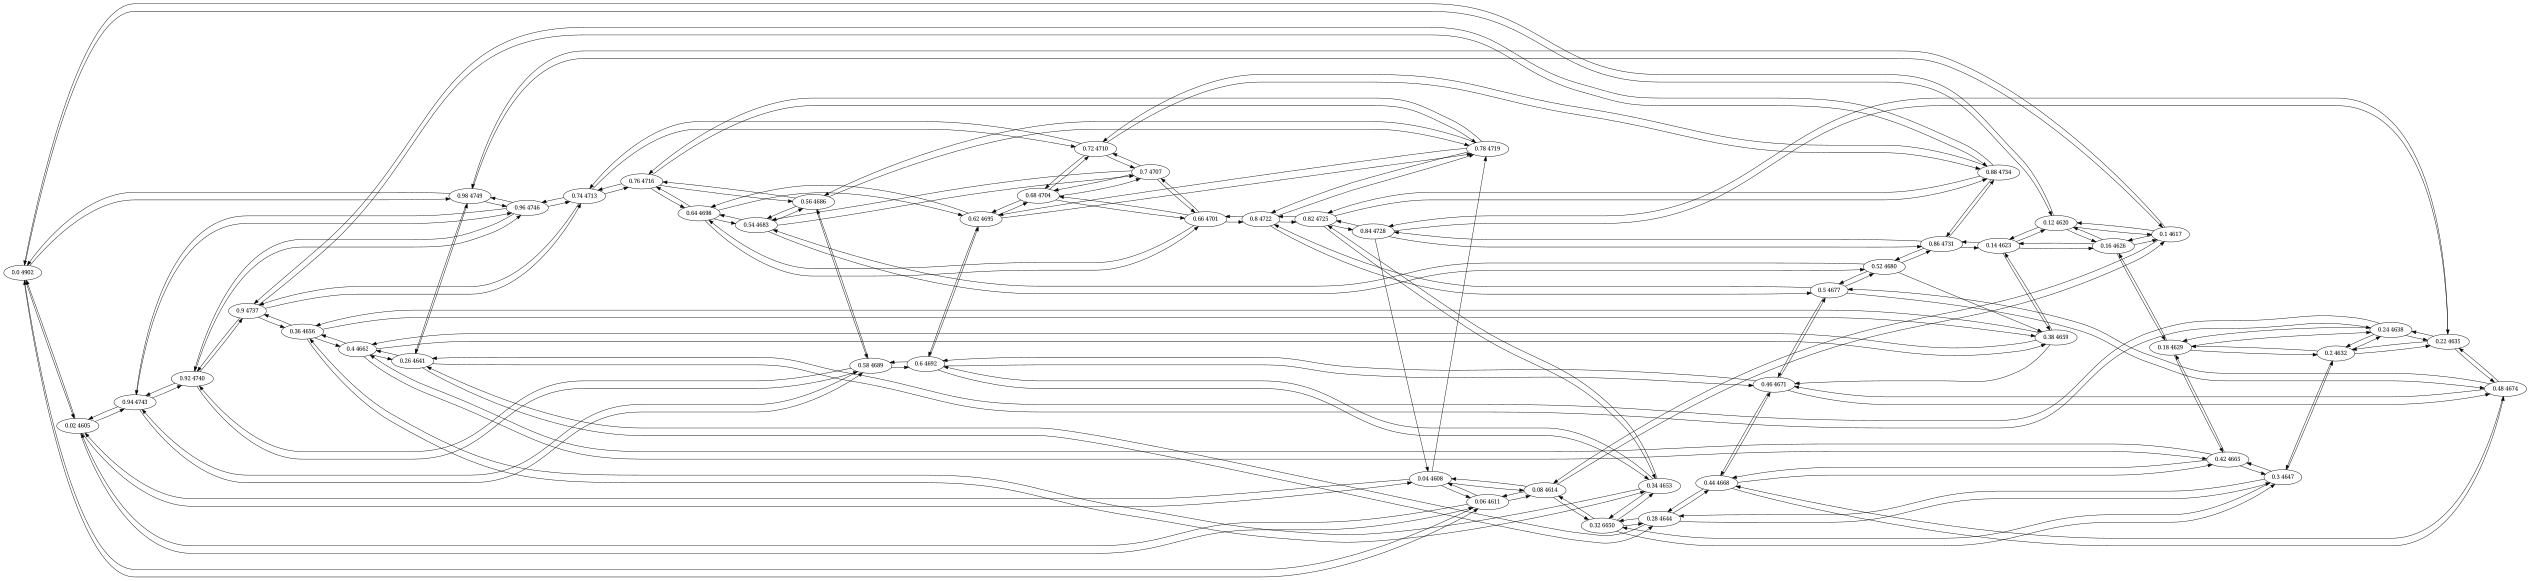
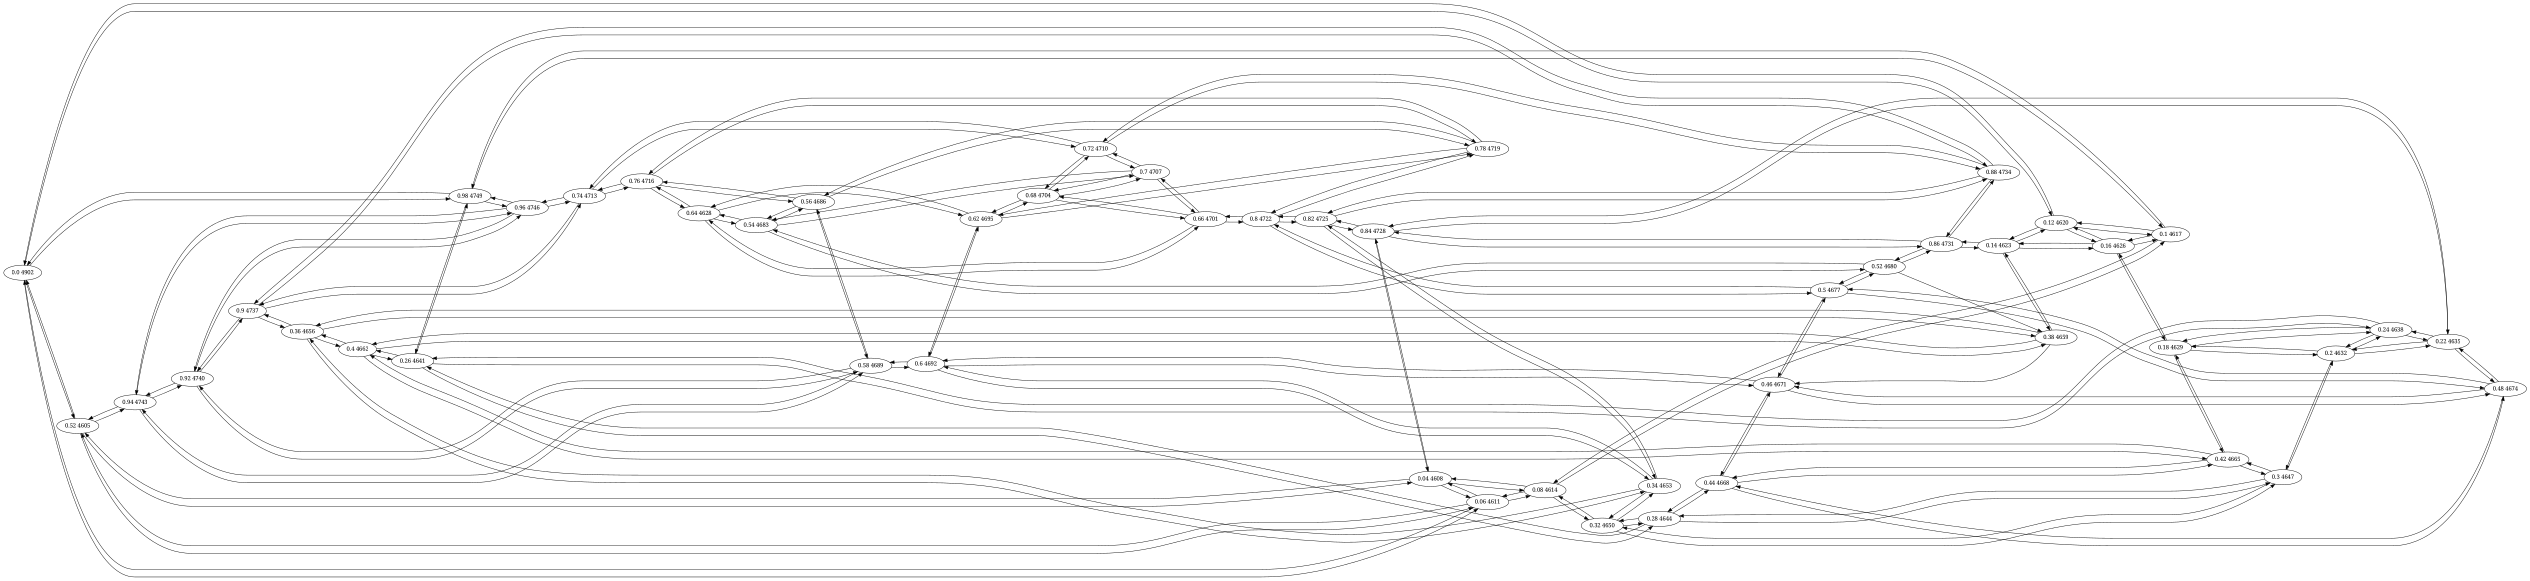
  digraph {
    fontname="Noto Serif"
    rankdir=LR
    node [fontname="Noto Serif"]
    edge [fontname="Noto Serif"]
    n1 [label="0.0 4902"]
-   "0.02 4605"
+   "0.02 4605" [label="0.52 4605"]
    "0.98 4749"
    "0.06 4611"
    "0.12 4620"
    "0.04 4608"
    "0.94 4743"
    "0.1 4617"
    "0.26 4641"
    "0.96 4746"
    "0.08 4614"
    "0.16 4626"
    "0.14 4623"
    "0.84 4728"
    "0.58 4689"
    "0.92 4740"
    "0.28 4644"
    "0.4 4662"
    "0.24 4638"
    "0.74 4713"
-   "0.32 4650" [label="0.32 6650"]
+   "0.32 4650"
    "0.18 4629"
    "0.86 4731"
    "0.38 4659"
    "0.22 4635"
    "0.82 4725"
    "0.6 4692"
    "0.56 4686"
    "0.9 4737"
    "0.3 4647"
    "0.34 4653"
    "0.52 4680"
    "0.88 4734"
    "0.2 4632"
    "0.48 4674"
    "0.8 4722"
    "0.42 4665"
    "0.44 4668"
    "0.36 4656"
    "0.46 4671"
    "0.5 4677"
    "0.54 4683"
    "0.72 4710"
    "0.62 4695"
    "0.78 4719"
-   "0.64 4698"
+   "0.64 4698" [label="0.64 4628"]
    "0.68 4704"
    "0.66 4701"
    "0.76 4716"
    "0.7 4707"
    n1 -> "0.02 4605"
    n1 -> "0.98 4749"
    n1 -> "0.06 4611"
    n1 -> "0.12 4620"
    "0.02 4605" -> n1
    "0.02 4605" -> "0.06 4611"
    "0.02 4605" -> "0.04 4608"
    "0.02 4605" -> "0.94 4743"
    "0.98 4749" -> n1
    "0.98 4749" -> "0.1 4617"
    "0.98 4749" -> "0.26 4641"
    "0.98 4749" -> "0.96 4746"
    "0.06 4611" -> n1
    "0.06 4611" -> "0.02 4605"
    "0.06 4611" -> "0.04 4608"
    "0.06 4611" -> "0.08 4614"
    "0.12 4620" -> n1
    "0.12 4620" -> "0.1 4617"
    "0.12 4620" -> "0.16 4626"
    "0.12 4620" -> "0.14 4623"
    "0.04 4608" -> "0.02 4605"
    "0.04 4608" -> "0.06 4611"
    "0.04 4608" -> "0.08 4614"
-   "0.04 4608" -> "0.78 4719"
+   "0.04 4608" -> "0.84 4728"
    "0.94 4743" -> "0.02 4605"
    "0.94 4743" -> "0.96 4746"
    "0.94 4743" -> "0.58 4689"
    "0.94 4743" -> "0.92 4740"
    "0.1 4617" -> "0.98 4749"
    "0.1 4617" -> "0.12 4620"
    "0.1 4617" -> "0.08 4614"
    "0.1 4617" -> "0.16 4626"
    "0.26 4641" -> "0.98 4749"
    "0.26 4641" -> "0.28 4644"
    "0.26 4641" -> "0.4 4662"
    "0.26 4641" -> "0.24 4638"
    "0.96 4746" -> "0.98 4749"
    "0.96 4746" -> "0.94 4743"
    "0.96 4746" -> "0.92 4740"
    "0.96 4746" -> "0.74 4713"
    "0.08 4614" -> "0.06 4611"
    "0.08 4614" -> "0.04 4608"
    "0.08 4614" -> "0.1 4617"
    "0.08 4614" -> "0.32 4650"
    "0.16 4626" -> "0.12 4620"
    "0.16 4626" -> "0.1 4617"
    "0.16 4626" -> "0.14 4623"
    "0.16 4626" -> "0.18 4629"
    "0.14 4623" -> "0.12 4620"
    "0.14 4623" -> "0.16 4626"
    "0.14 4623" -> "0.86 4731"
    "0.14 4623" -> "0.38 4659"
    "0.84 4728" -> "0.04 4608"
    "0.84 4728" -> "0.86 4731"
    "0.84 4728" -> "0.22 4635"
    "0.84 4728" -> "0.82 4725"
    "0.58 4689" -> "0.94 4743"
    "0.58 4689" -> "0.92 4740"
    "0.58 4689" -> "0.6 4692"
    "0.58 4689" -> "0.56 4686"
    "0.92 4740" -> "0.94 4743"
    "0.92 4740" -> "0.96 4746"
    "0.92 4740" -> "0.58 4689"
    "0.92 4740" -> "0.9 4737"
    "0.28 4644" -> "0.26 4641"
    "0.28 4644" -> "0.32 4650"
    "0.28 4644" -> "0.3 4647"
    "0.28 4644" -> "0.44 4668"
    "0.4 4662" -> "0.26 4641"
    "0.4 4662" -> "0.38 4659"
    "0.4 4662" -> "0.42 4665"
    "0.4 4662" -> "0.36 4656"
    "0.24 4638" -> "0.26 4641"
    "0.24 4638" -> "0.18 4629"
    "0.24 4638" -> "0.22 4635"
    "0.24 4638" -> "0.2 4632"
    "0.74 4713" -> "0.96 4746"
    "0.74 4713" -> "0.9 4737"
    "0.74 4713" -> "0.72 4710"
    "0.74 4713" -> "0.76 4716"
    "0.32 4650" -> "0.08 4614"
    "0.32 4650" -> "0.28 4644"
    "0.32 4650" -> "0.3 4647"
    "0.32 4650" -> "0.34 4653"
    "0.18 4629" -> "0.16 4626"
    "0.18 4629" -> "0.24 4638"
    "0.18 4629" -> "0.2 4632"
    "0.18 4629" -> "0.42 4665"
    "0.86 4731" -> "0.14 4623"
    "0.86 4731" -> "0.84 4728"
    "0.86 4731" -> "0.52 4680"
    "0.86 4731" -> "0.88 4734"
    "0.38 4659" -> "0.14 4623"
    "0.38 4659" -> "0.4 4662"
    "0.38 4659" -> "0.36 4656"
    "0.38 4659" -> "0.46 4671"
    "0.22 4635" -> "0.84 4728"
    "0.22 4635" -> "0.24 4638"
    "0.22 4635" -> "0.2 4632"
    "0.22 4635" -> "0.48 4674"
    "0.82 4725" -> "0.84 4728"
    "0.82 4725" -> "0.34 4653"
    "0.82 4725" -> "0.88 4734"
    "0.82 4725" -> "0.8 4722"
    "0.6 4692" -> "0.58 4689"
    "0.6 4692" -> "0.34 4653"
    "0.6 4692" -> "0.46 4671"
    "0.6 4692" -> "0.62 4695"
    "0.56 4686" -> "0.58 4689"
    "0.56 4686" -> "0.54 4683"
    "0.56 4686" -> "0.78 4719"
    "0.56 4686" -> "0.76 4716"
    "0.9 4737" -> "0.92 4740"
    "0.9 4737" -> "0.74 4713"
    "0.9 4737" -> "0.88 4734"
    "0.9 4737" -> "0.36 4656"
    "0.3 4647" -> "0.28 4644"
    "0.3 4647" -> "0.32 4650"
    "0.3 4647" -> "0.2 4632"
    "0.3 4647" -> "0.42 4665"
    "0.34 4653" -> "0.32 4650"
    "0.34 4653" -> "0.82 4725"
    "0.34 4653" -> "0.6 4692"
    "0.34 4653" -> "0.36 4656"
    "0.52 4680" -> "0.86 4731"
    "0.52 4680" -> "0.38 4659"
    "0.52 4680" -> "0.5 4677"
    "0.52 4680" -> "0.54 4683"
    "0.88 4734" -> "0.86 4731"
    "0.88 4734" -> "0.82 4725"
    "0.88 4734" -> "0.9 4737"
    "0.88 4734" -> "0.72 4710"
    "0.2 4632" -> "0.24 4638"
    "0.2 4632" -> "0.18 4629"
    "0.2 4632" -> "0.22 4635"
    "0.2 4632" -> "0.3 4647"
    "0.48 4674" -> "0.22 4635"
    "0.48 4674" -> "0.44 4668"
    "0.48 4674" -> "0.46 4671"
    "0.48 4674" -> "0.5 4677"
    "0.8 4722" -> "0.82 4725"
    "0.8 4722" -> "0.5 4677"
    "0.8 4722" -> "0.78 4719"
    "0.8 4722" -> "0.66 4701"
    "0.42 4665" -> "0.4 4662"
    "0.42 4665" -> "0.18 4629"
    "0.42 4665" -> "0.3 4647"
    "0.42 4665" -> "0.44 4668"
    "0.44 4668" -> "0.28 4644"
    "0.44 4668" -> "0.48 4674"
    "0.44 4668" -> "0.42 4665"
    "0.44 4668" -> "0.46 4671"
    "0.36 4656" -> "0.4 4662"
    "0.36 4656" -> "0.38 4659"
    "0.36 4656" -> "0.9 4737"
    "0.36 4656" -> "0.34 4653"
    "0.46 4671" -> "0.6 4692"
    "0.46 4671" -> "0.48 4674"
    "0.46 4671" -> "0.44 4668"
    "0.46 4671" -> "0.5 4677"
    "0.5 4677" -> "0.52 4680"
    "0.5 4677" -> "0.48 4674"
    "0.5 4677" -> "0.8 4722"
    "0.5 4677" -> "0.46 4671"
    "0.54 4683" -> "0.56 4686"
    "0.54 4683" -> "0.52 4680"
    "0.54 4683" -> "0.64 4698"
    "0.54 4683" -> "0.7 4707"
    "0.72 4710" -> "0.74 4713"
    "0.72 4710" -> "0.88 4734"
    "0.72 4710" -> "0.68 4704"
    "0.72 4710" -> "0.7 4707"
    "0.62 4695" -> "0.6 4692"
    "0.62 4695" -> "0.78 4719"
    "0.62 4695" -> "0.64 4698"
    "0.62 4695" -> "0.68 4704"
    "0.78 4719" -> "0.56 4686"
    "0.78 4719" -> "0.8 4722"
    "0.78 4719" -> "0.62 4695"
    "0.78 4719" -> "0.76 4716"
    "0.64 4698" -> "0.54 4683"
    "0.64 4698" -> "0.62 4695"
    "0.64 4698" -> "0.66 4701"
    "0.64 4698" -> "0.76 4716"
    "0.68 4704" -> "0.72 4710"
    "0.68 4704" -> "0.62 4695"
    "0.68 4704" -> "0.66 4701"
    "0.68 4704" -> "0.7 4707"
    "0.66 4701" -> "0.8 4722"
    "0.66 4701" -> "0.64 4698"
    "0.66 4701" -> "0.68 4704"
    "0.66 4701" -> "0.7 4707"
    "0.76 4716" -> "0.74 4713"
    "0.76 4716" -> "0.56 4686"
    "0.76 4716" -> "0.78 4719"
    "0.76 4716" -> "0.64 4698"
    "0.7 4707" -> "0.54 4683"
    "0.7 4707" -> "0.72 4710"
    "0.7 4707" -> "0.68 4704"
    "0.7 4707" -> "0.66 4701"
  }
